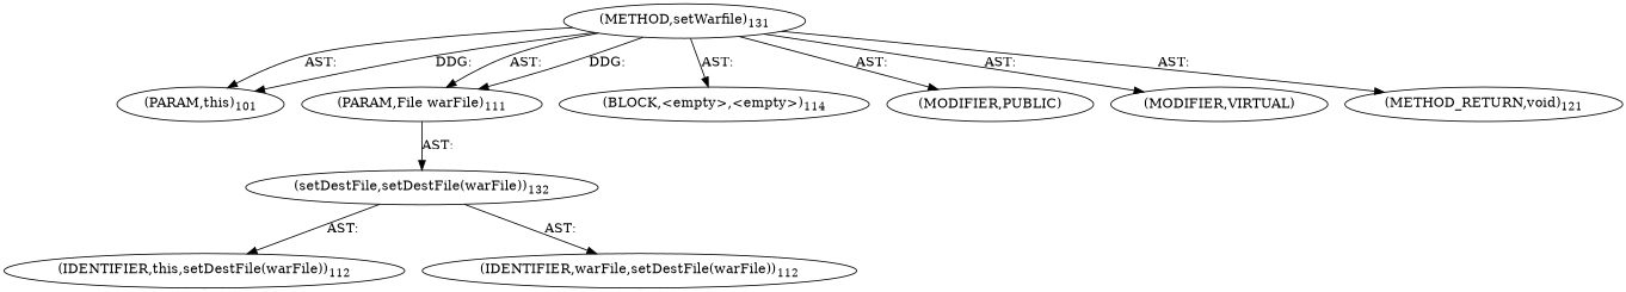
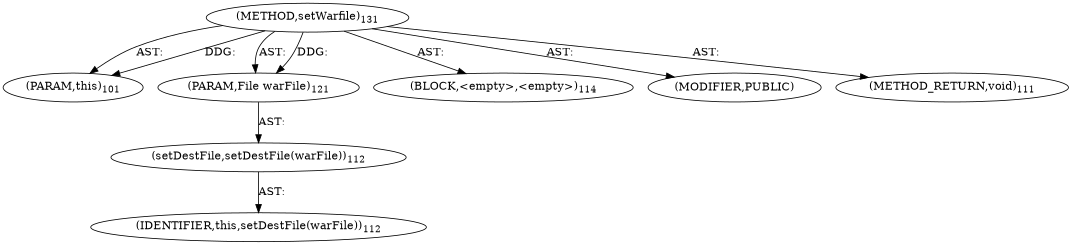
  digraph {
    n1 [label=<(METHOD,setWarfile)<SUB>131</SUB>>]
    n2 [label=<(PARAM,this)<SUB>101</SUB>>]
-   n3 [label=<(PARAM,File warFile)<SUB>111</SUB>>]
+   n3 [label=<(PARAM,File warFile)<SUB>121</SUB>>]
    n4 [label=<(BLOCK,&lt;empty&gt;,&lt;empty&gt;)<SUB>114</SUB>>]
    n5 [label=<(MODIFIER,PUBLIC)>]
-   n6 [label=<(MODIFIER,VIRTUAL)>]
-   n7 [label=<(METHOD_RETURN,void)<SUB>121</SUB>>]
-   n8 [label=<(setDestFile,setDestFile(warFile))<SUB>132</SUB>>]
+   n7 [label=<(METHOD_RETURN,void)<SUB>111</SUB>>]
+   n8 [label=<(setDestFile,setDestFile(warFile))<SUB>112</SUB>>]
    n9 [label=<(IDENTIFIER,this,setDestFile(warFile))<SUB>112</SUB>>]
-   n10 [label=<(IDENTIFIER,warFile,setDestFile(warFile))<SUB>112</SUB>>]
    n1 -> n2 [label="AST: "]
    n1 -> n2 [label="DDG: "]
    n1 -> n3 [label="AST: "]
    n1 -> n3 [label="DDG: "]
    n1 -> n4 [label="AST: "]
    n1 -> n5 [label="AST: "]
-   n1 -> n6 [label="AST: "]
    n1 -> n7 [label="AST: "]
    n3 -> n8 [label="AST: "]
    n8 -> n9 [label="AST: "]
-   n8 -> n10 [label="AST: "]
  }
